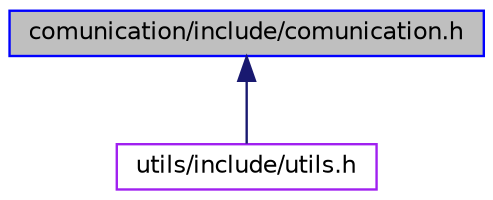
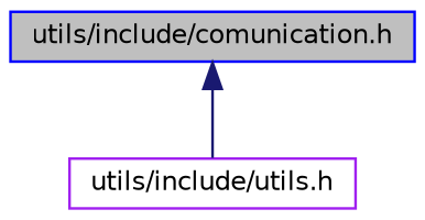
  digraph {
    node [fontname=Helvetica fontsize=10 shape=record style=filled]
-   n1 [color=blue fillcolor=grey75 fontcolor=black height=0.2 label="comunication/include/comunication.h" width=0.4]
+   n1 [color=blue fillcolor=grey75 fontcolor=black height=0.2 label="utils/include/comunication.h" width=0.4]
    n2 [color=purple fillcolor=white height=0.2 label="utils/include/utils.h" width=0.4]
    n1 -> n2 [color=midnightblue dir=back fontname=Helvetica fontsize=10 labelfontname=Helvetica labelfontsize=10 style=solid]
  }
